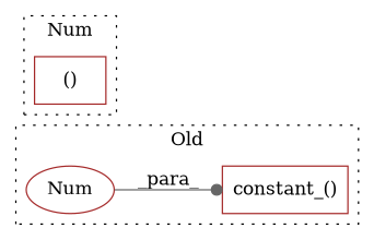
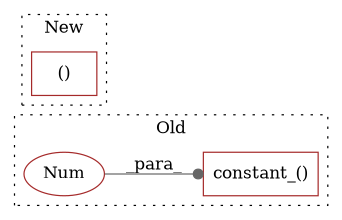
  digraph {
    rankdir=LR
    node [shape=box color=brown]
    n1 [a=75 l="18,1" label="constant_()" s="3248,3275"]
    n2 [a=76 l=1 label=Num s=3274 shape=ellipse]
    n3 [a=54 l=4 label="()" s=2621]
    subgraph cluster_1 {
      label=Old
      style=dotted
      n1
      n2
    }
    subgraph cluster_2 {
-     label=Num
+     label=New
      style=dotted
      n3
    }
    n2 -> n1 [label=_para_ color=gray40 arrowhead=dot]
  }
